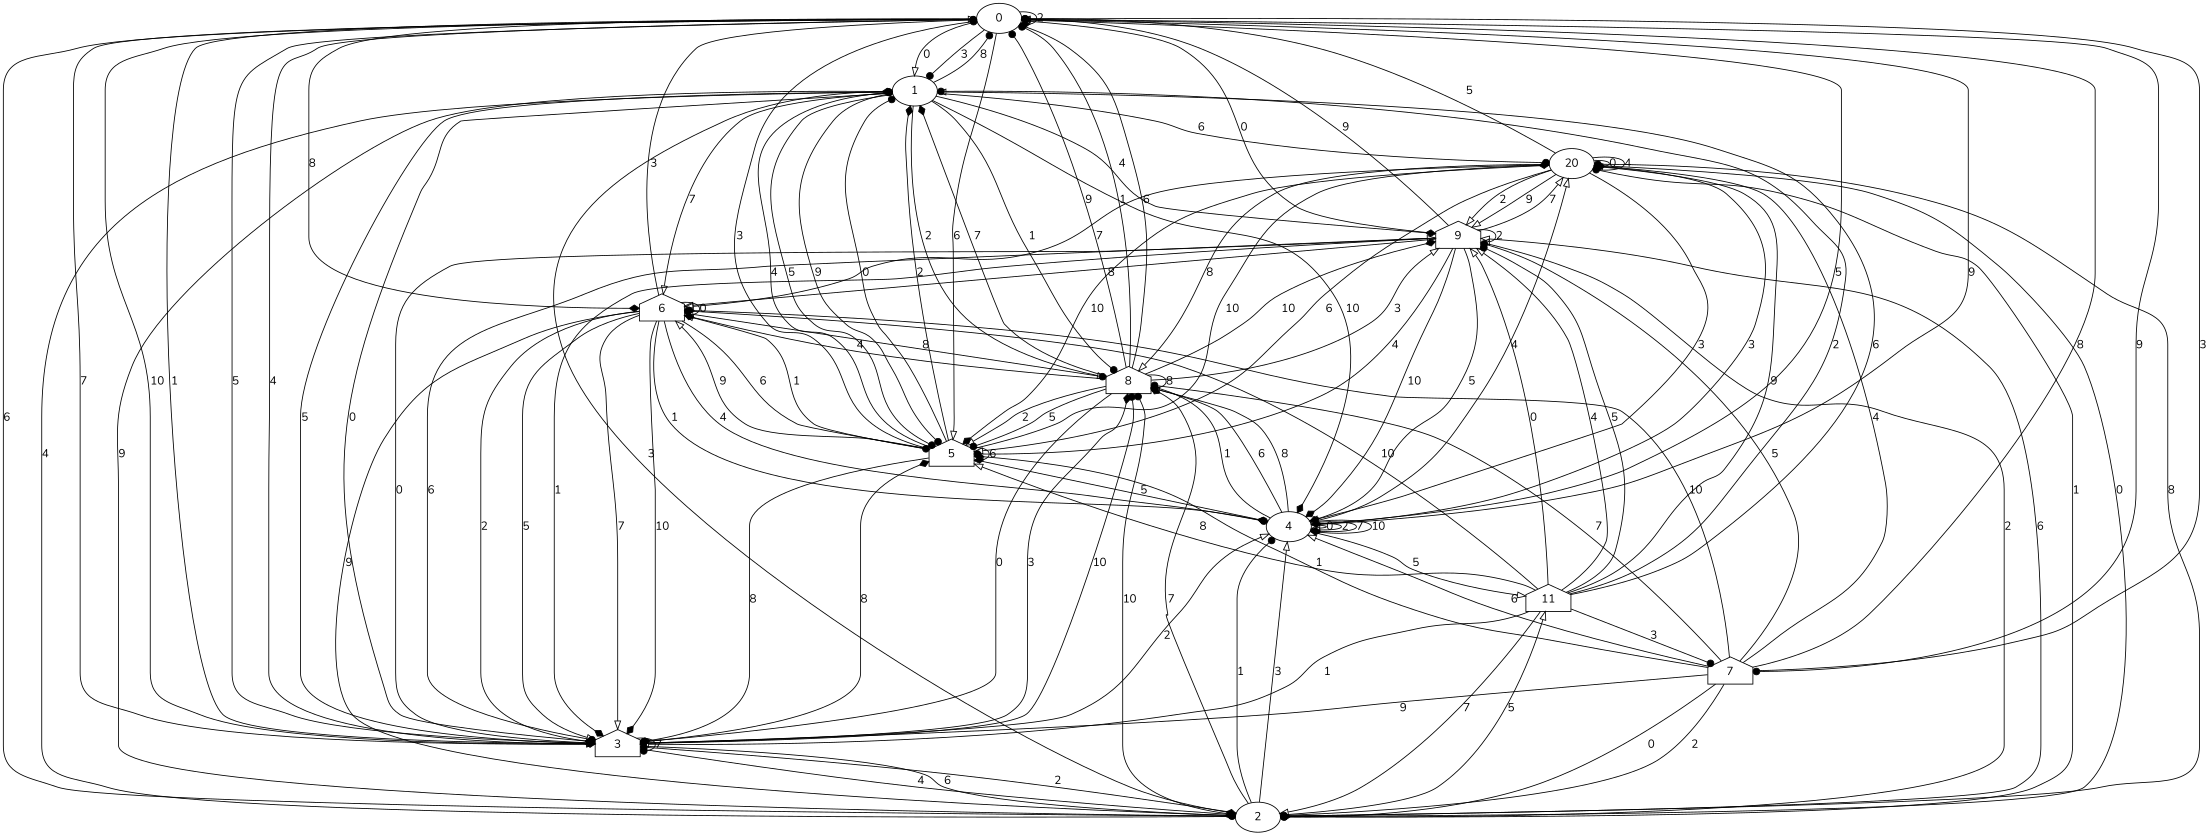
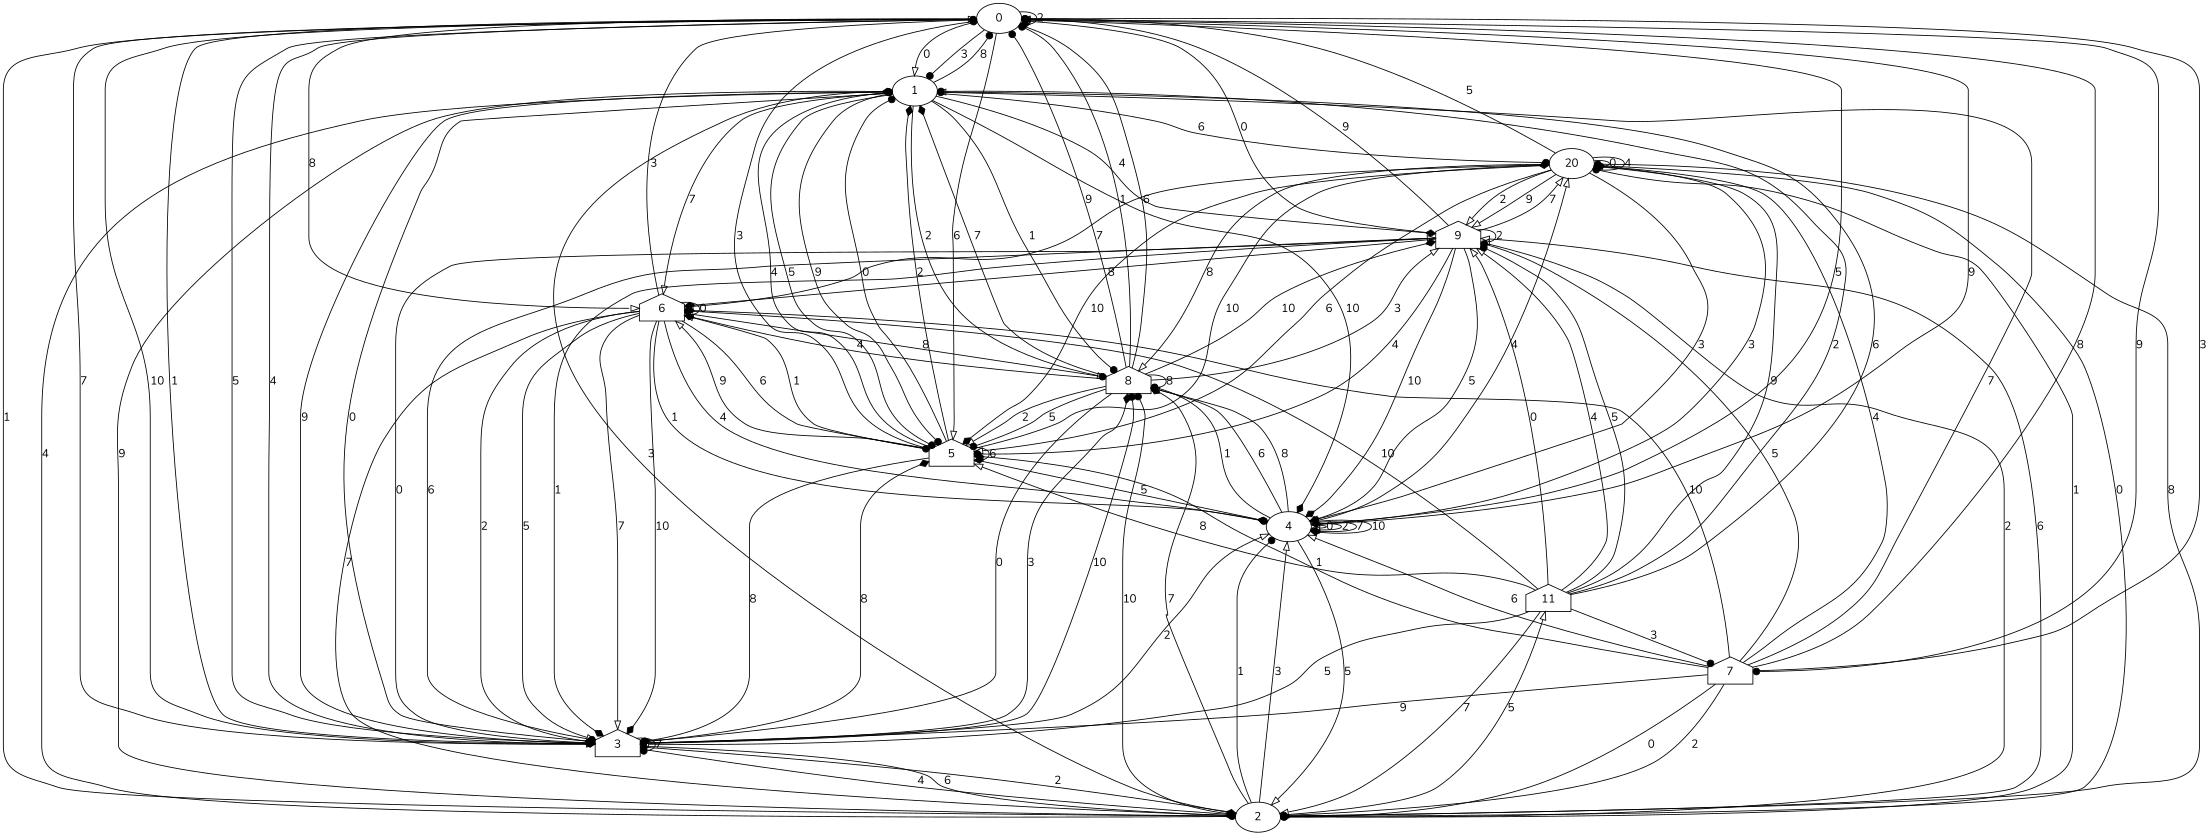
  digraph {
    fontname=Nunito
    node [fontname=Nunito shape=house]
    edge [arrowhead=dot fontname=Nunito]
    n1 [label=0 shape=ellipse]
    n2 [label=1 shape=ellipse]
    n3 [label=2 shape=ellipse]
    n4 [label=3]
    n5 [label=4 shape=ellipse]
    n6 [label=5]
    n7 [label=6]
    n8 [label=7]
    n9 [label=8]
    n10 [label=9]
    n11 [label=20 shape=ellipse]
    n12 [label=11]
    n1 -> n1 [arrowhead=diamond label=2]
    n1 -> n2 [arrowhead=onormal label=0]
    n1 -> n2 [label=3]
-   n1 -> n3 [label=6]
+   n1 -> n3 [label=1]
    n1 -> n4 [arrowhead=onormal label=4]
    n1 -> n4 [arrowhead=onormal label=7]
    n1 -> n4 [arrowhead=diamond label=10]
    n1 -> n5 [arrowhead=diamond label=5]
    n1 -> n6 [arrowhead=onormal label=6]
-   n1 -> n7 [arrowhead=diamond label=8]
+   n1 -> n7 [arrowhead=onormal label=8]
    n1 -> n8 [label=9]
    n2 -> n1 [label=8]
    n2 -> n3 [arrowhead=diamond label=3]
    n2 -> n4 [arrowhead=diamond label=0]
    n2 -> n5 [arrowhead=diamond label=10]
    n2 -> n6 [label=5]
    n2 -> n6 [label=9]
    n2 -> n7 [arrowhead=onormal label=7]
    n2 -> n9 [label=1]
    n2 -> n9 [arrowhead=onormal label=2]
    n2 -> n10 [arrowhead=diamond label=4]
    n2 -> n11 [label=6]
    n3 -> n2 [label=4]
    n3 -> n2 [arrowhead=diamond label=9]
    n3 -> n4 [label=2]
    n3 -> n5 [label=1]
    n3 -> n5 [arrowhead=onormal label=3]
    n3 -> n9 [arrowhead=diamond label=7]
    n3 -> n9 [label=10]
    n3 -> n10 [arrowhead=onormal label=6]
    n3 -> n11 [arrowhead=diamond label=0]
    n3 -> n11 [label=8]
    n3 -> n12 [arrowhead=onormal label=5]
    n4 -> n1 [arrowhead=onormal label=1]
    n4 -> n1 [label=5]
-   n4 -> n2 [label=5]
+   n4 -> n2 [label=9]
    n4 -> n3 [arrowhead=onormal label=4]
    n4 -> n3 [arrowhead=diamond label=6]
    n4 -> n4 [label=7]
    n4 -> n5 [arrowhead=onormal label=2]
    n4 -> n6 [arrowhead=diamond label=8]
    n4 -> n9 [arrowhead=diamond label=3]
    n4 -> n9 [label=10]
    n4 -> n10 [arrowhead=onormal label=0]
    n5 -> n1 [arrowhead=onormal label=9]
-   n5 -> n12 [arrowhead=onormal label=5]
+   n5 -> n3 [arrowhead=onormal label=5]
    n5 -> n5 [arrowhead=onormal label=0]
    n5 -> n5 [arrowhead=onormal label=2]
    n5 -> n5 [arrowhead=diamond label=7]
    n5 -> n5 [arrowhead=diamond label=10]
    n5 -> n9 [label=1]
    n5 -> n9 [label=6]
    n5 -> n9 [arrowhead=onormal label=8]
    n5 -> n11 [arrowhead=onormal label=3]
    n5 -> n11 [arrowhead=onormal label=4]
    n6 -> n1 [label=3]
    n6 -> n2 [label=0]
    n6 -> n2 [arrowhead=diamond label=2]
    n6 -> n2 [label=4]
    n6 -> n4 [arrowhead=diamond label=8]
    n6 -> n5 [arrowhead=diamond label=5]
    n6 -> n6 [arrowhead=diamond label=6]
    n6 -> n7 [arrowhead=onormal label=1]
    n6 -> n7 [arrowhead=onormal label=9]
    n6 -> n11 [arrowhead=diamond label=10]
    n7 -> n1 [label=3]
-   n7 -> n3 [label=9]
+   n7 -> n3 [label=7]
    n7 -> n4 [arrowhead=diamond label=2]
    n7 -> n4 [arrowhead=onormal label=5]
    n7 -> n4 [arrowhead=onormal label=7]
    n7 -> n4 [arrowhead=diamond label=10]
    n7 -> n5 [arrowhead=diamond label=1]
    n7 -> n5 [label=4]
    n7 -> n6 [label=6]
    n7 -> n7 [arrowhead=onormal label=0]
    n7 -> n9 [label=8]
    n8 -> n1 [arrowhead=onormal label=3]
    n8 -> n1 [arrowhead=diamond label=8]
-   n8 -> n9 [label=7]
+   n8 -> n2 [label=7]
    n8 -> n3 [label=0]
    n8 -> n3 [label=2]
    n8 -> n4 [label=9]
    n8 -> n5 [arrowhead=onormal label=6]
    n8 -> n6 [arrowhead=diamond label=1]
    n8 -> n7 [arrowhead=diamond label=10]
    n8 -> n10 [label=5]
    n8 -> n11 [arrowhead=diamond label=4]
    n9 -> n1 [label=1]
    n9 -> n1 [label=6]
    n9 -> n1 [label=9]
    n9 -> n2 [arrowhead=diamond label=7]
    n9 -> n4 [label=0]
    n9 -> n6 [arrowhead=onormal label=2]
    n9 -> n6 [label=5]
    n9 -> n7 [arrowhead=diamond label=4]
    n9 -> n9 [label=8]
    n9 -> n10 [arrowhead=onormal label=3]
    n9 -> n10 [arrowhead=diamond label=10]
    n10 -> n1 [arrowhead=onormal label=0]
    n10 -> n1 [label=9]
    n10 -> n3 [label=2]
    n10 -> n4 [arrowhead=diamond label=1]
    n10 -> n4 [label=6]
    n10 -> n5 [arrowhead=diamond label=5]
    n10 -> n5 [arrowhead=diamond label=10]
    n10 -> n6 [label=4]
-   n10 -> n7 [arrowhead=onormal label=8]
+   n10 -> n7 [arrowhead=diamond label=8]
    n10 -> n10 [arrowhead=onormal label=2]
    n10 -> n11 [arrowhead=onormal label=7]
    n11 -> n1 [label=5]
    n11 -> n3 [arrowhead=diamond label=1]
    n11 -> n5 [arrowhead=onormal label=3]
    n11 -> n6 [arrowhead=onormal label=6]
    n11 -> n6 [arrowhead=diamond label=10]
    n11 -> n7 [arrowhead=onormal label=7]
    n11 -> n9 [arrowhead=onormal label=8]
    n11 -> n10 [arrowhead=onormal label=2]
    n11 -> n10 [arrowhead=onormal label=9]
    n11 -> n11 [arrowhead=diamond label=0]
    n11 -> n11 [label=4]
    n12 -> n2 [label=2]
    n12 -> n2 [arrowhead=onormal label=6]
    n12 -> n3 [arrowhead=onormal label=7]
-   n12 -> n4 [arrowhead=onormal label=1]
+   n12 -> n4 [arrowhead=onormal label=5]
    n12 -> n6 [arrowhead=onormal label=8]
    n12 -> n7 [label=10]
    n12 -> n8 [label=3]
    n12 -> n10 [arrowhead=onormal label=0]
    n12 -> n10 [arrowhead=onormal label=4]
    n12 -> n10 [label=5]
    n12 -> n11 [arrowhead=diamond label=9]
  }
